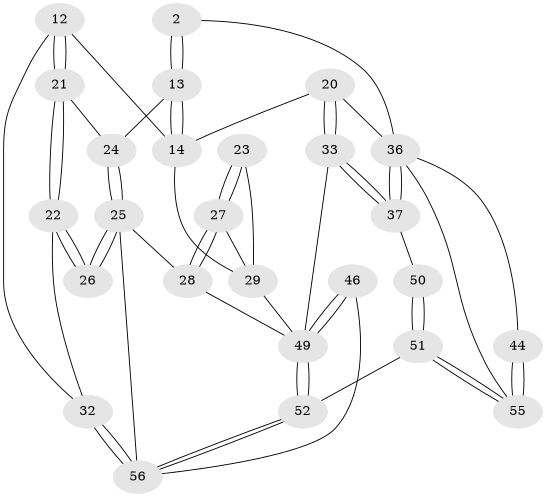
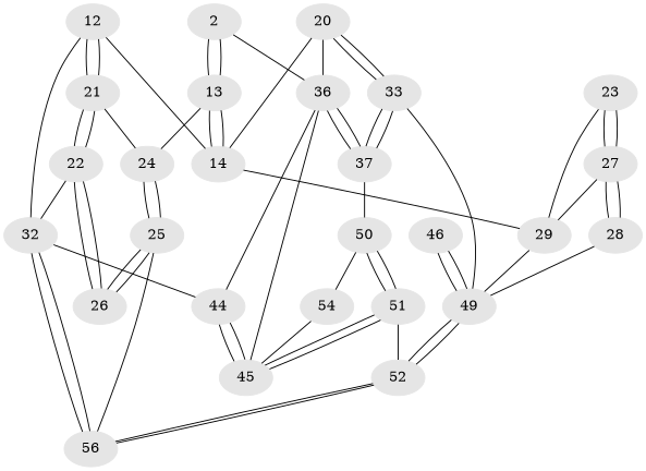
  graph {
    node [color=gray90 style=filled]
    13 [super="+9+1"]
    2
    36 [super="+19+18+4"]
    14 [super="+11"]
    24
    44 [super="+5"]
    37
-   55 [super="+53+48"]
+   55 [super="+53+48" label=45]
    12 [super="+7"]
    21
    32 [super="+6"]
    29 [super="+17"]
    22
    56 [super="+47+31"]
    49 [super="+34+35+40"]
    20 [super="+15"]
    33
    26
    25
    23
    27
    28
    52
    50 [super="+43+42"]
    51
+   54
    46
    13 -- 14 [weight=2]
    13 -- 14
    13 -- 24
    2 -- 13 [weight=2]
    2 -- 13
    2 -- 36
    36 -- 44
    36 -- 37
    36 -- 37
    36 -- 55
    14 -- 29
    24 -- 25
    24 -- 25
    44 -- 55 [weight=3]
    44 -- 55
    37 -- 50
    12 -- 14 [weight=2]
    12 -- 21
    12 -- 21
    12 -- 32
    21 -- 24
    21 -- 22
    21 -- 22
+   32 -- 44 [weight=2]
    32 -- 56 [weight=2]
    32 -- 56
    29 -- 49
    22 -- 32
    22 -- 26
    22 -- 26
    49 -- 52
    49 -- 52
    20 -- 36 [weight=2]
    20 -- 14
    20 -- 33
    20 -- 33
    33 -- 37
    33 -- 37
    33 -- 49
    25 -- 56
    25 -- 26
    25 -- 26
-   25 -- 28
    23 -- 29
    23 -- 27
    23 -- 27
    27 -- 29
    27 -- 28
    27 -- 28
    28 -- 49
    52 -- 56
    52 -- 56
    50 -- 51
    50 -- 51
+   50 -- 54 [weight=2]
    51 -- 55
    51 -- 55
    51 -- 52
-   46 -- 56
+   54 -- 55
    46 -- 49 [weight=2]
    46 -- 49
  }
